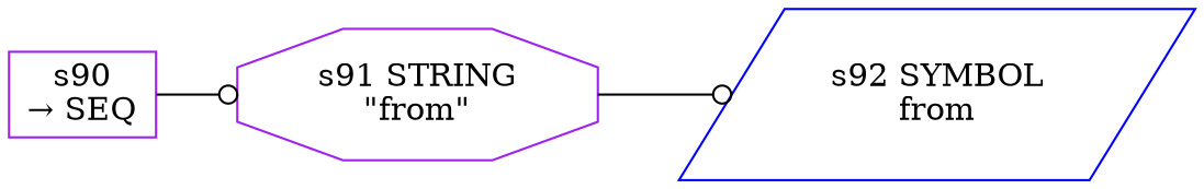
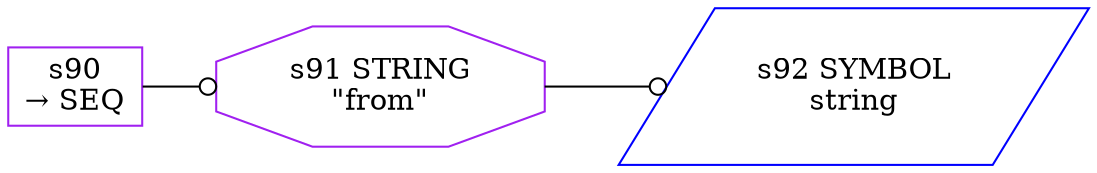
  digraph {
    rankdir=LR
    node [color=purple]
    edge [arrowhead=odot]
    n1 [fixedsize=false label="s90\n&rarr; SEQ" peripheries=1 shape=box]
    n2 [label="s91 STRING\n\"from\"" shape=octagon]
-   n3 [label="s92 SYMBOL\nfrom" color=blue shape=parallelogram]
+   n3 [label="s92 SYMBOL\nstring" color=blue shape=parallelogram]
    n1 -> n2
    n2 -> n3
  }
